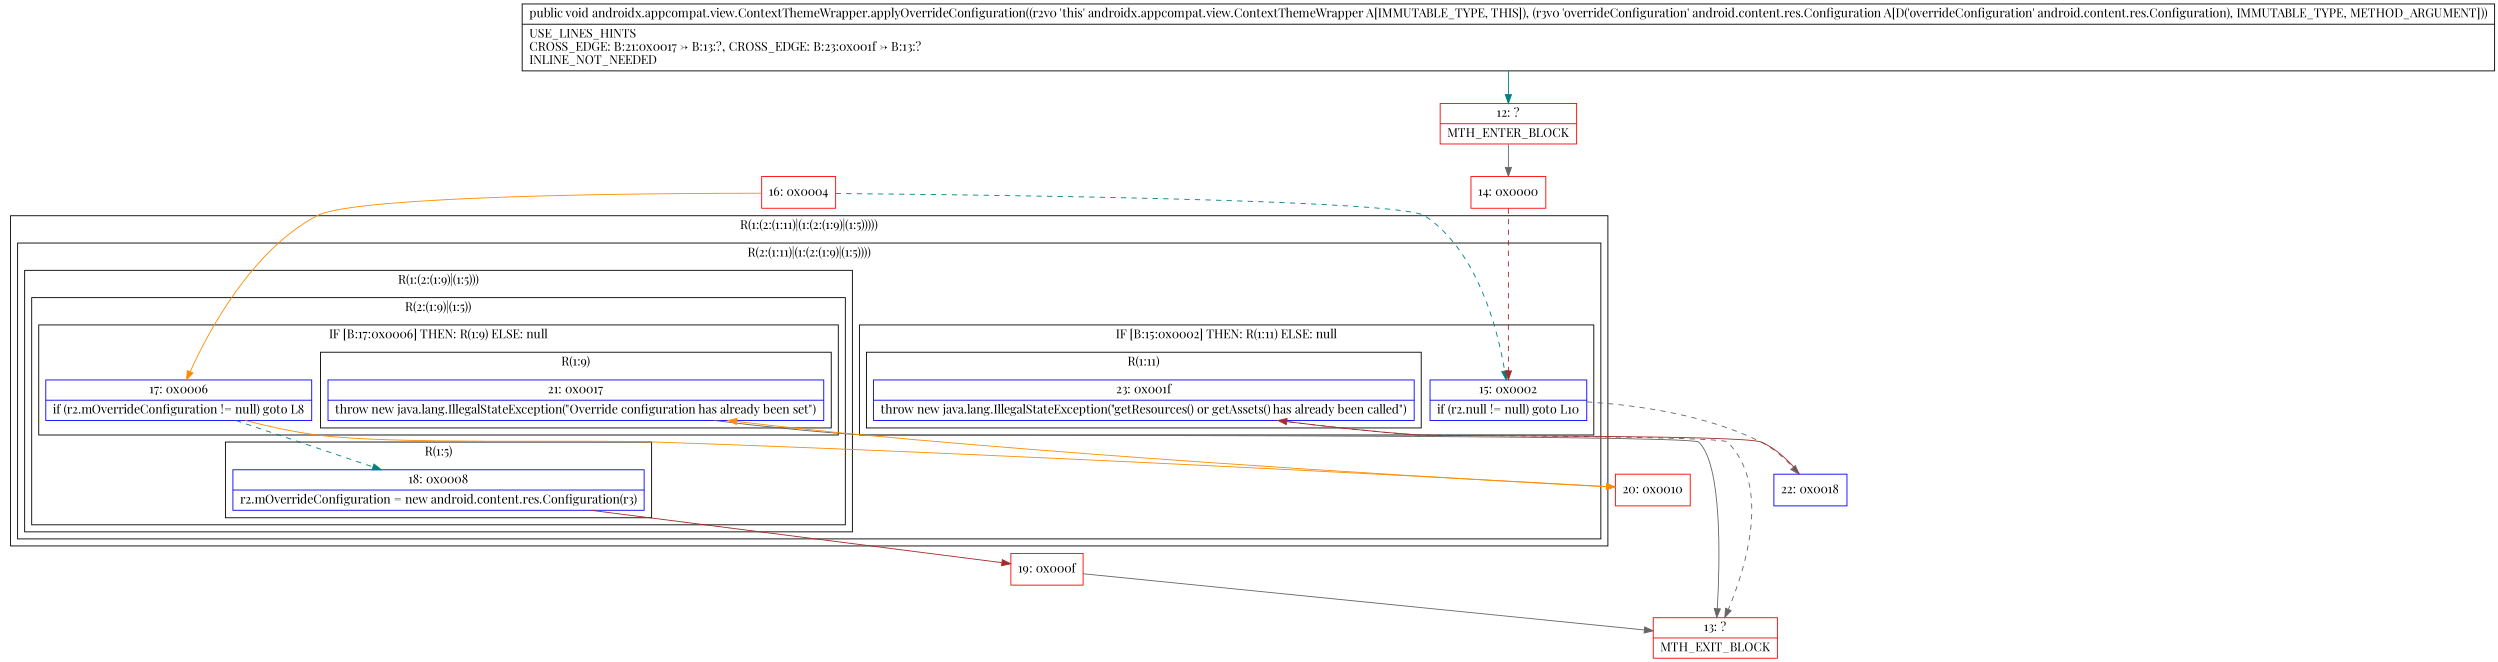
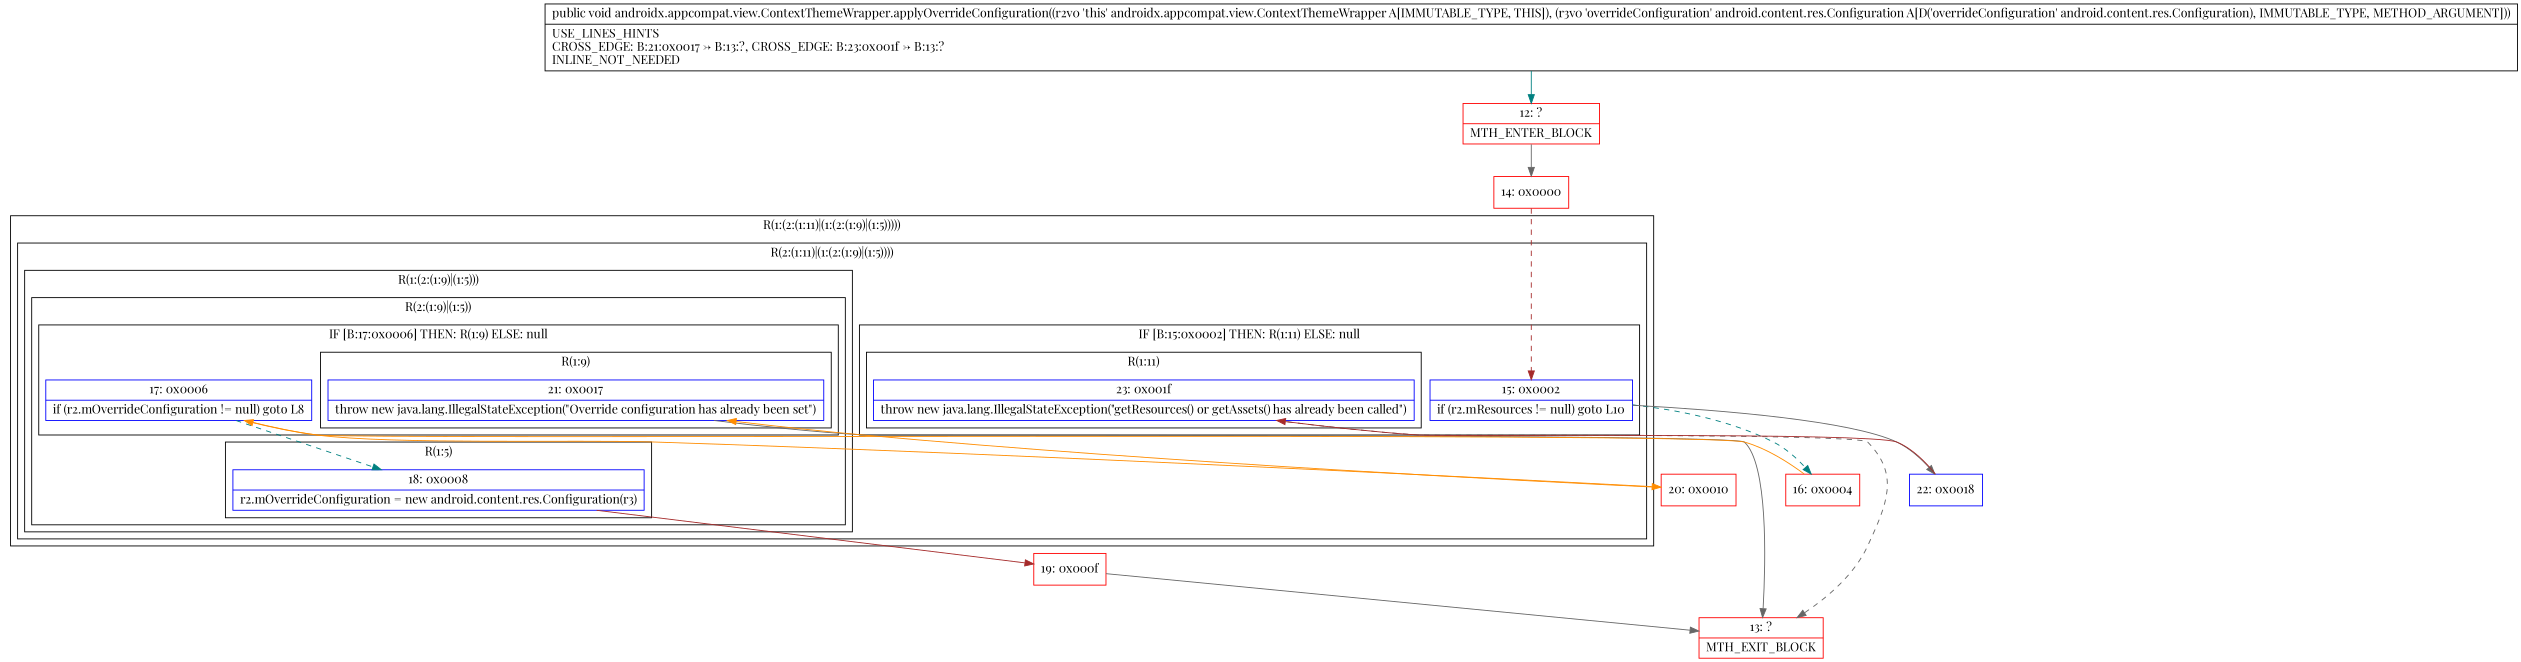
  digraph {
    fontname="Playfair Display"
    node [color=blue fontname="Playfair Display" shape=record]
    edge [color=gray40 fontname="Playfair Display"]
    n1 [label="{23\:\ 0x001f|throw new java.lang.IllegalStateException(\"getResources() or getAssets() has already been called\")\l}"]
-   n2 [label="{15\:\ 0x0002|if (r2.null != null) goto L10\l}"]
+   n2 [label="{15\:\ 0x0002|if (r2.mResources != null) goto L10\l}"]
    n3 [label="{21\:\ 0x0017|throw new java.lang.IllegalStateException(\"Override configuration has already been set\")\l}"]
    n4 [label="{17\:\ 0x0006|if (r2.mOverrideConfiguration != null) goto L8\l}"]
    n5 [label="{18\:\ 0x0008|r2.mOverrideConfiguration = new android.content.res.Configuration(r3)\l}"]
    n6 [color=red label="{13\:\ ?|MTH_EXIT_BLOCK\l}"]
    n7 [color=red label="{16\:\ 0x0004}"]
    n8 [label="{22\:\ 0x0018}"]
    n9 [color=red label="{20\:\ 0x0010}"]
    n10 [color=red label="{19\:\ 0x000f}"]
    n11 [color=red label="{12\:\ ?|MTH_ENTER_BLOCK\l}"]
    n12 [color=red label="{14\:\ 0x0000}"]
    n13 [label="{public void androidx.appcompat.view.ContextThemeWrapper.applyOverrideConfiguration((r2v0 'this' androidx.appcompat.view.ContextThemeWrapper A[IMMUTABLE_TYPE, THIS]), (r3v0 'overrideConfiguration' android.content.res.Configuration A[D('overrideConfiguration' android.content.res.Configuration), IMMUTABLE_TYPE, METHOD_ARGUMENT]))  | USE_LINES_HINTS\lCROSS_EDGE: B:21:0x0017 \-\> B:13:?, CROSS_EDGE: B:23:0x001f \-\> B:13:?\lINLINE_NOT_NEEDED\l}" color=""]
    subgraph cluster_1 {
      label="R(1:(2:(1:11)|(1:(2:(1:9)|(1:5)))))"
      subgraph cluster_2 {
        label="R(2:(1:11)|(1:(2:(1:9)|(1:5))))"
        subgraph cluster_3 {
          label="IF [B:15:0x0002] THEN: R(1:11) ELSE: null"
          n2
          subgraph cluster_4 {
            label="R(1:11)"
            n1
          }
        }
        subgraph cluster_5 {
          label="R(1:(2:(1:9)|(1:5)))"
          subgraph cluster_6 {
            label="R(2:(1:9)|(1:5))"
            subgraph cluster_7 {
              label="IF [B:17:0x0006] THEN: R(1:9) ELSE: null"
              n4
              subgraph cluster_8 {
                label="R(1:9)"
                n3
              }
            }
            subgraph cluster_9 {
              label="R(1:5)"
              n5
            }
          }
        }
      }
    }
    n1 -> n6 [style=dashed]
-   n7 -> n2 [color=teal style=dashed]
-   n2 -> n8 [style=dashed]
+   n2 -> n7 [color=teal style=dashed]
+   n2 -> n8
    n3 -> n6
    n4 -> n5 [color=teal style=dashed]
    n4 -> n9 [color=darkorange]
    n5 -> n10 [color=brown]
    n7 -> n4 [color=darkorange]
    n8 -> n1 [color=brown]
    n9 -> n3 [color=darkorange]
    n10 -> n6
    n11 -> n12
    n12 -> n2 [color=brown style=dashed]
    n13 -> n11 [color=teal]
  }
